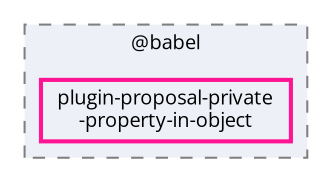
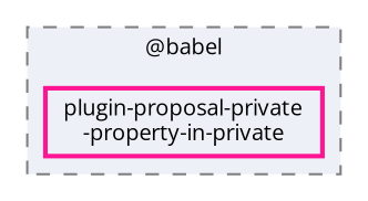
  digraph {
    compound=true
    fontname="Open Sans"
-   n1 [color=deeppink fillcolor="#edf0f7" fontname="Open Sans" fontsize=10 height=0.2 label="plugin-proposal-private\l-property-in-object" shape=box style="filled,bold" width=0.4]
+   n1 [color=deeppink fillcolor="#edf0f7" fontname="Open Sans" fontsize=10 height=0.2 label="plugin-proposal-private\l-property-in-private" shape=box style="filled,bold" width=0.4]
    subgraph cluster_1 {
      bgcolor="#edf0f7"
      fontsize=10
      label="@babel"
      pencolor=grey50
      style="filled,dashed"
      n1
    }
  }
